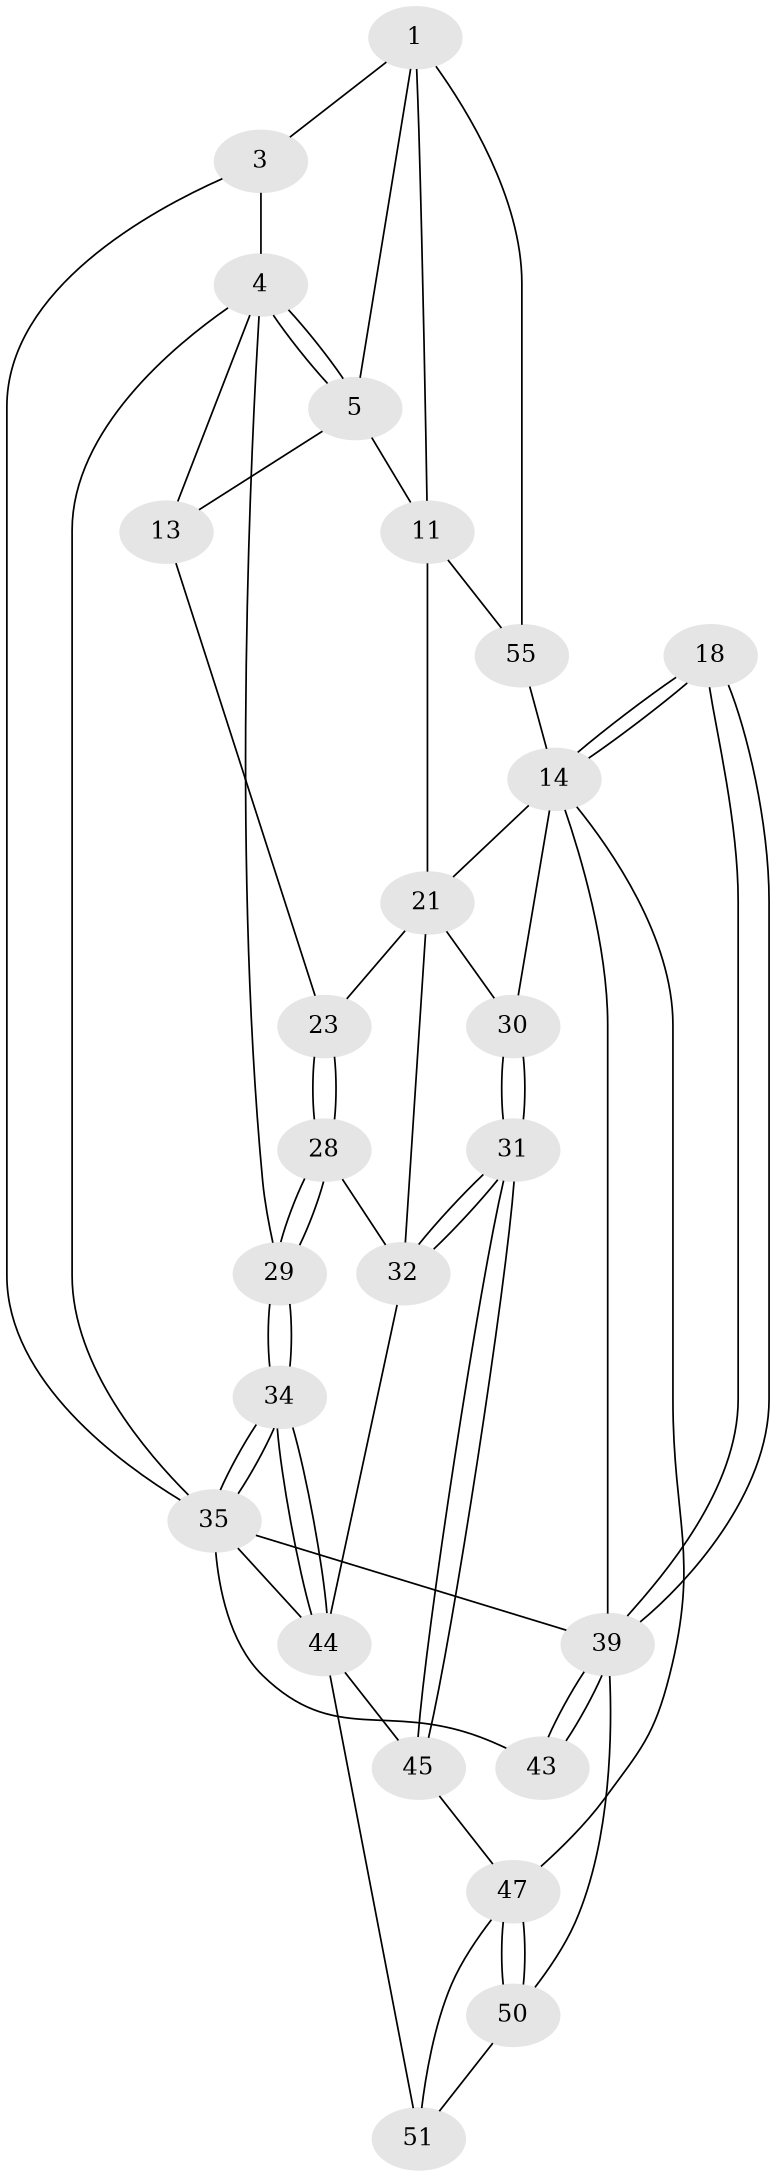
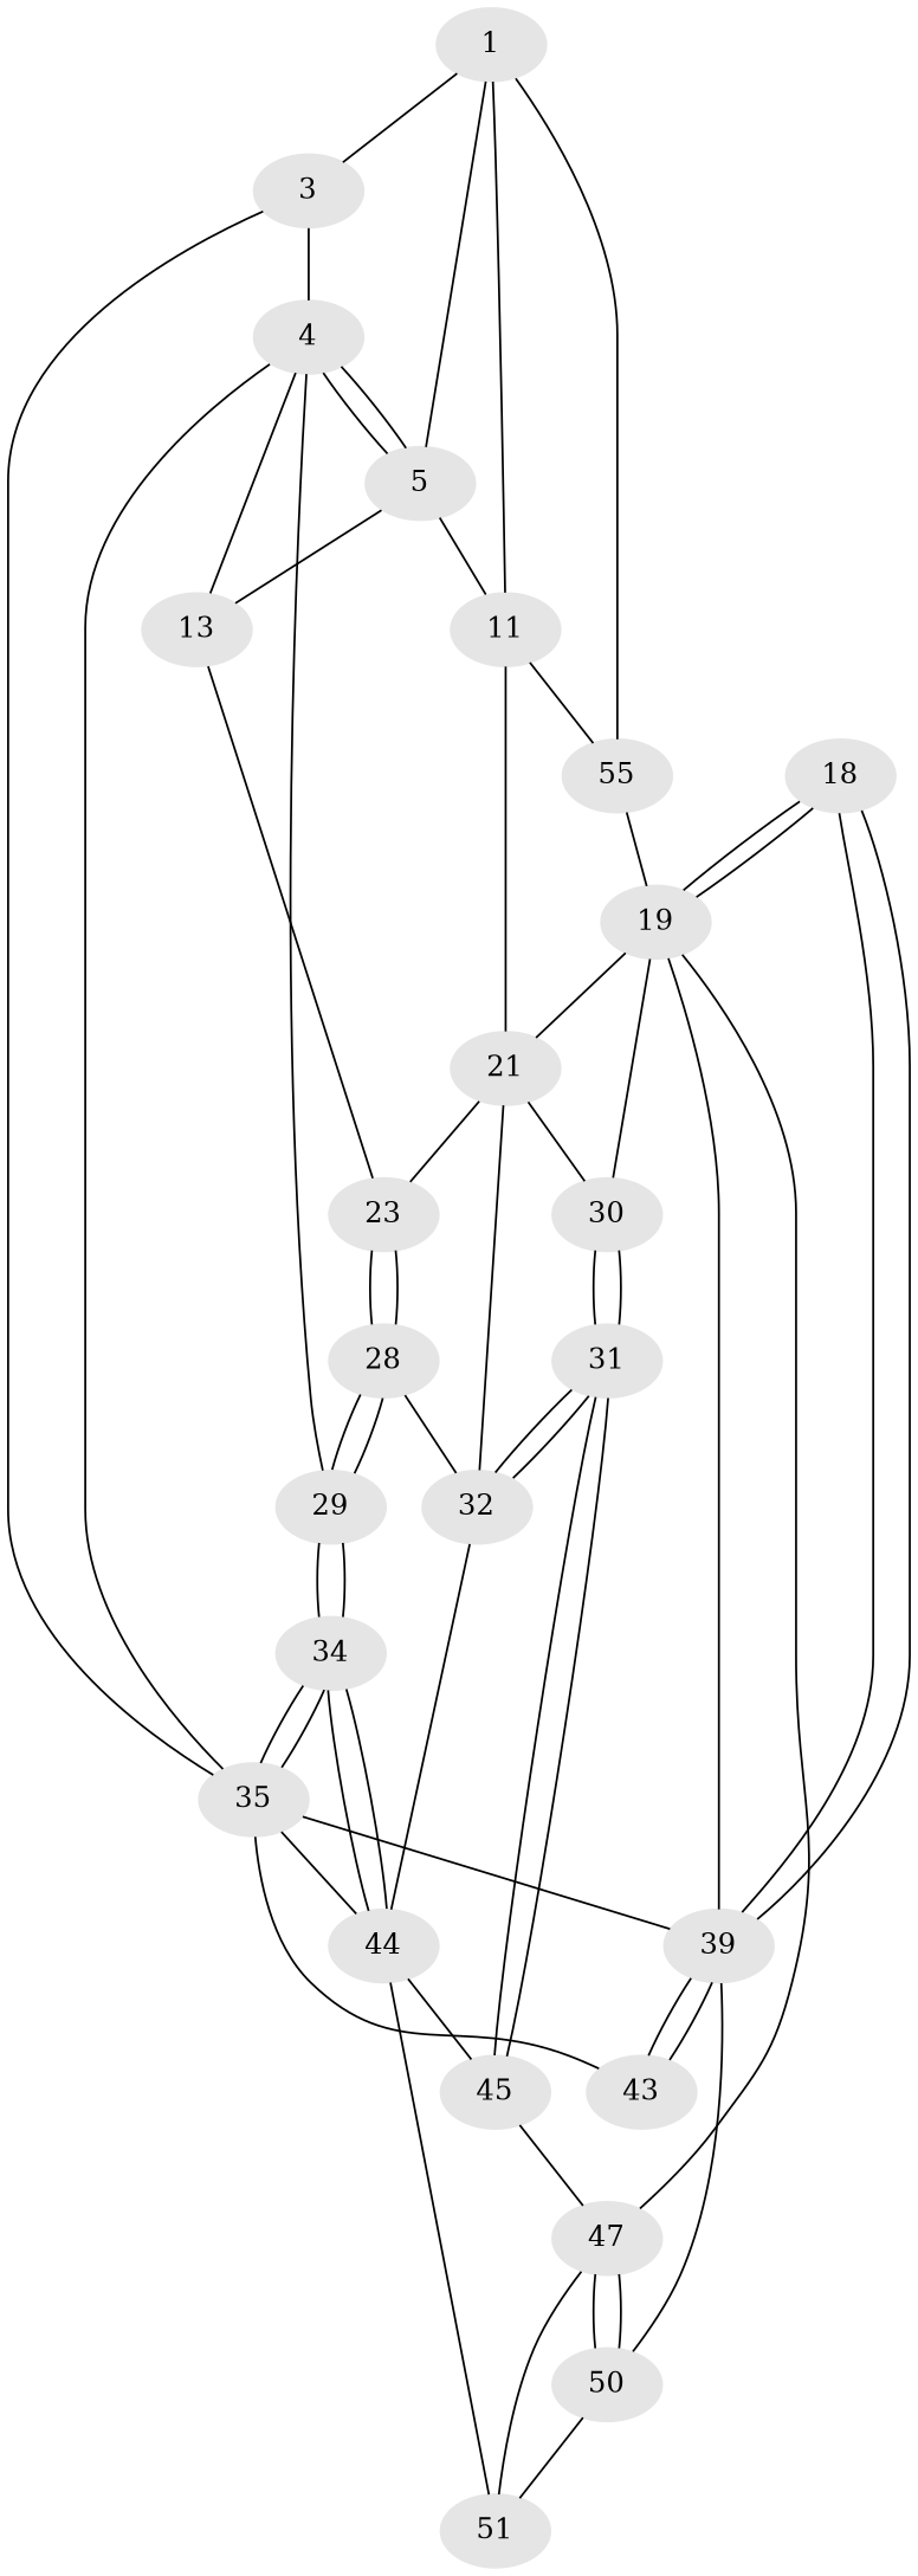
  graph {
    node [color=gray90 style=filled]
    1 [super="+2+7"]
    3
    5 [super="+12+6"]
    11 [super="+16"]
    n5 [label=55]
    4 [super="+14"]
    35 [super="+42"]
    13
    21 [super="+25+22"]
-   19 [super="+26+20" label=14]
+   19 [super="+26+20"]
    29
    39 [super="+40"]
    44 [super="+46"]
    43
    23
    34
    18
    30 [super="+33"]
    32 [super="+36"]
    28
    47 [super="+48"]
    50
    31
    51
    45
    1 -- 3
    1 -- 5
    1 -- 11
    1 -- n5
    3 -- 4
    3 -- 35
    5 -- 11
    5 -- 13
    11 -- n5
    11 -- 21
    n5 -- 19
    4 -- 5
    4 -- 5
    4 -- 35
    4 -- 13
    4 -- 29
    35 -- 39
    35 -- 44
    35 -- 43
    13 -- 23
    21 -- 23
    21 -- 30
    21 -- 32
    19 -- 21
    19 -- 39
    19 -- 30 [weight=2]
    19 -- 47
    29 -- 34
    29 -- 34
    39 -- 43 [weight=2]
    39 -- 43
    39 -- 50
    44 -- 51
    44 -- 45
    23 -- 28
    23 -- 28
    34 -- 35
    34 -- 35
    34 -- 44
    34 -- 44
    18 -- 19
    18 -- 19
    18 -- 39
    18 -- 39
    30 -- 31
    30 -- 31
    32 -- 44
    28 -- 29
    28 -- 29
    28 -- 32
    47 -- 50
    47 -- 50
    47 -- 51
    50 -- 51
    31 -- 32
    31 -- 32
    31 -- 45
    31 -- 45
    45 -- 47
  }
